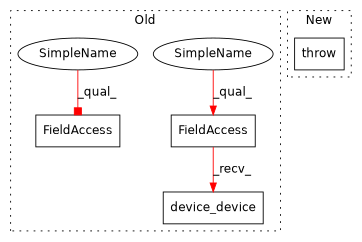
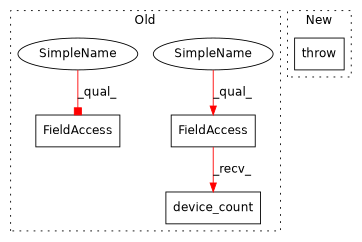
  digraph {
    fontname="DejaVu Sans"
    node [a=22 l=10 s=11171 shape=box fontname="DejaVu Sans"]
    edge [color=red arrowhead=normal fontname="DejaVu Sans"]
-   n1 [a=32 l=14 label=device_device s=11182]
+   n1 [a=32 l=14 label=device_count s=11182]
    n2 [label=FieldAccess]
    n3 [label=FieldAccess s=10998]
    n4 [a=42 l=5 label=SimpleName shape=ellipse]
    n5 [a=42 l=5 label=SimpleName s=10998 shape=ellipse]
    n6 [a=53 l=6 label=throw s=10890]
    subgraph cluster_1 {
      label=Old
      style=dotted
      n1
      n2
      n3
      n4
      n5
    }
    subgraph cluster_2 {
      label=New
      style=dotted
      n6
    }
    n2 -> n1 [label=_recv_]
    n4 -> n2 [label=_qual_]
    n5 -> n3 [label=_qual_ arrowhead=box]
  }
